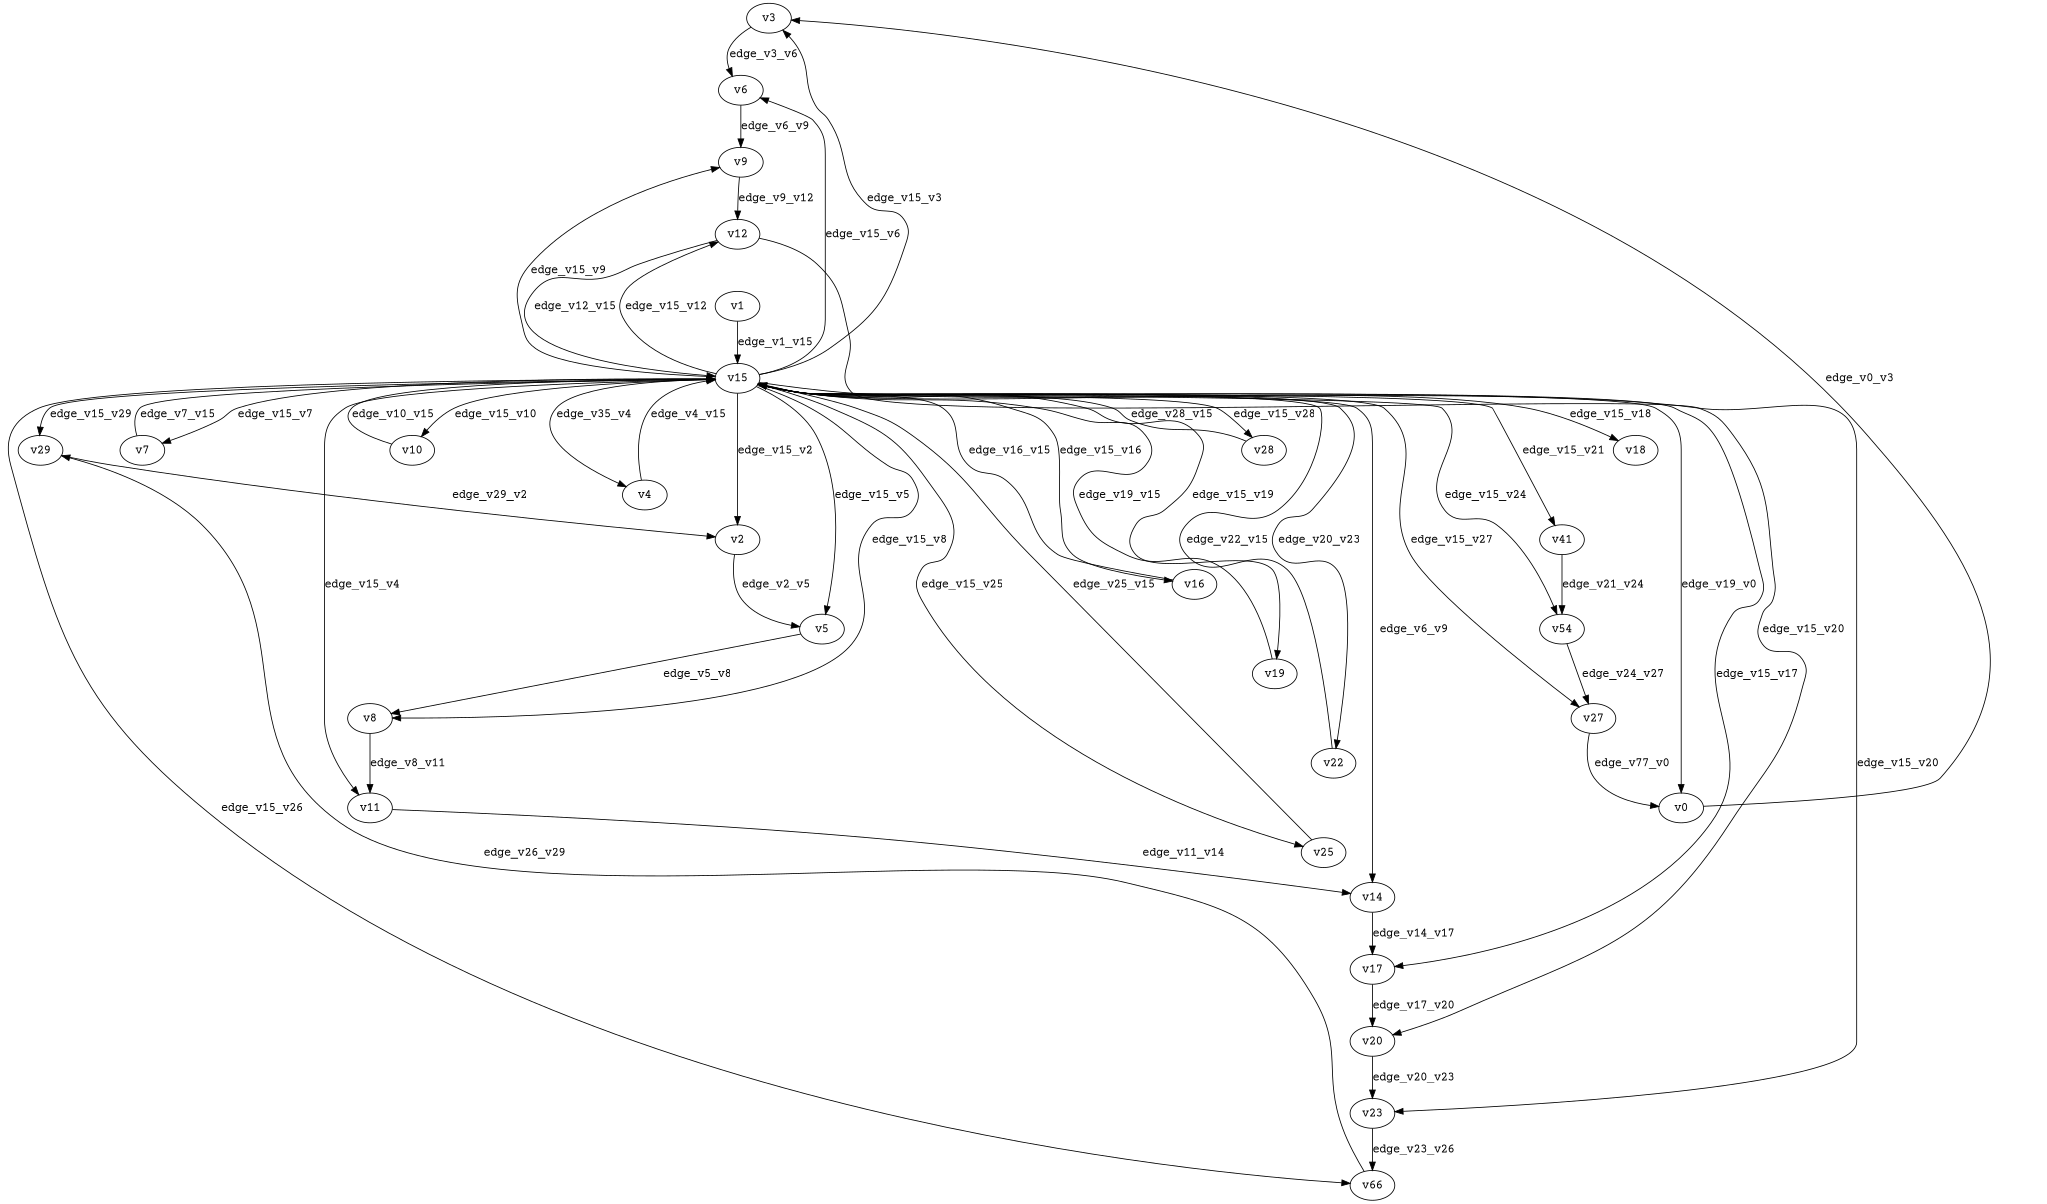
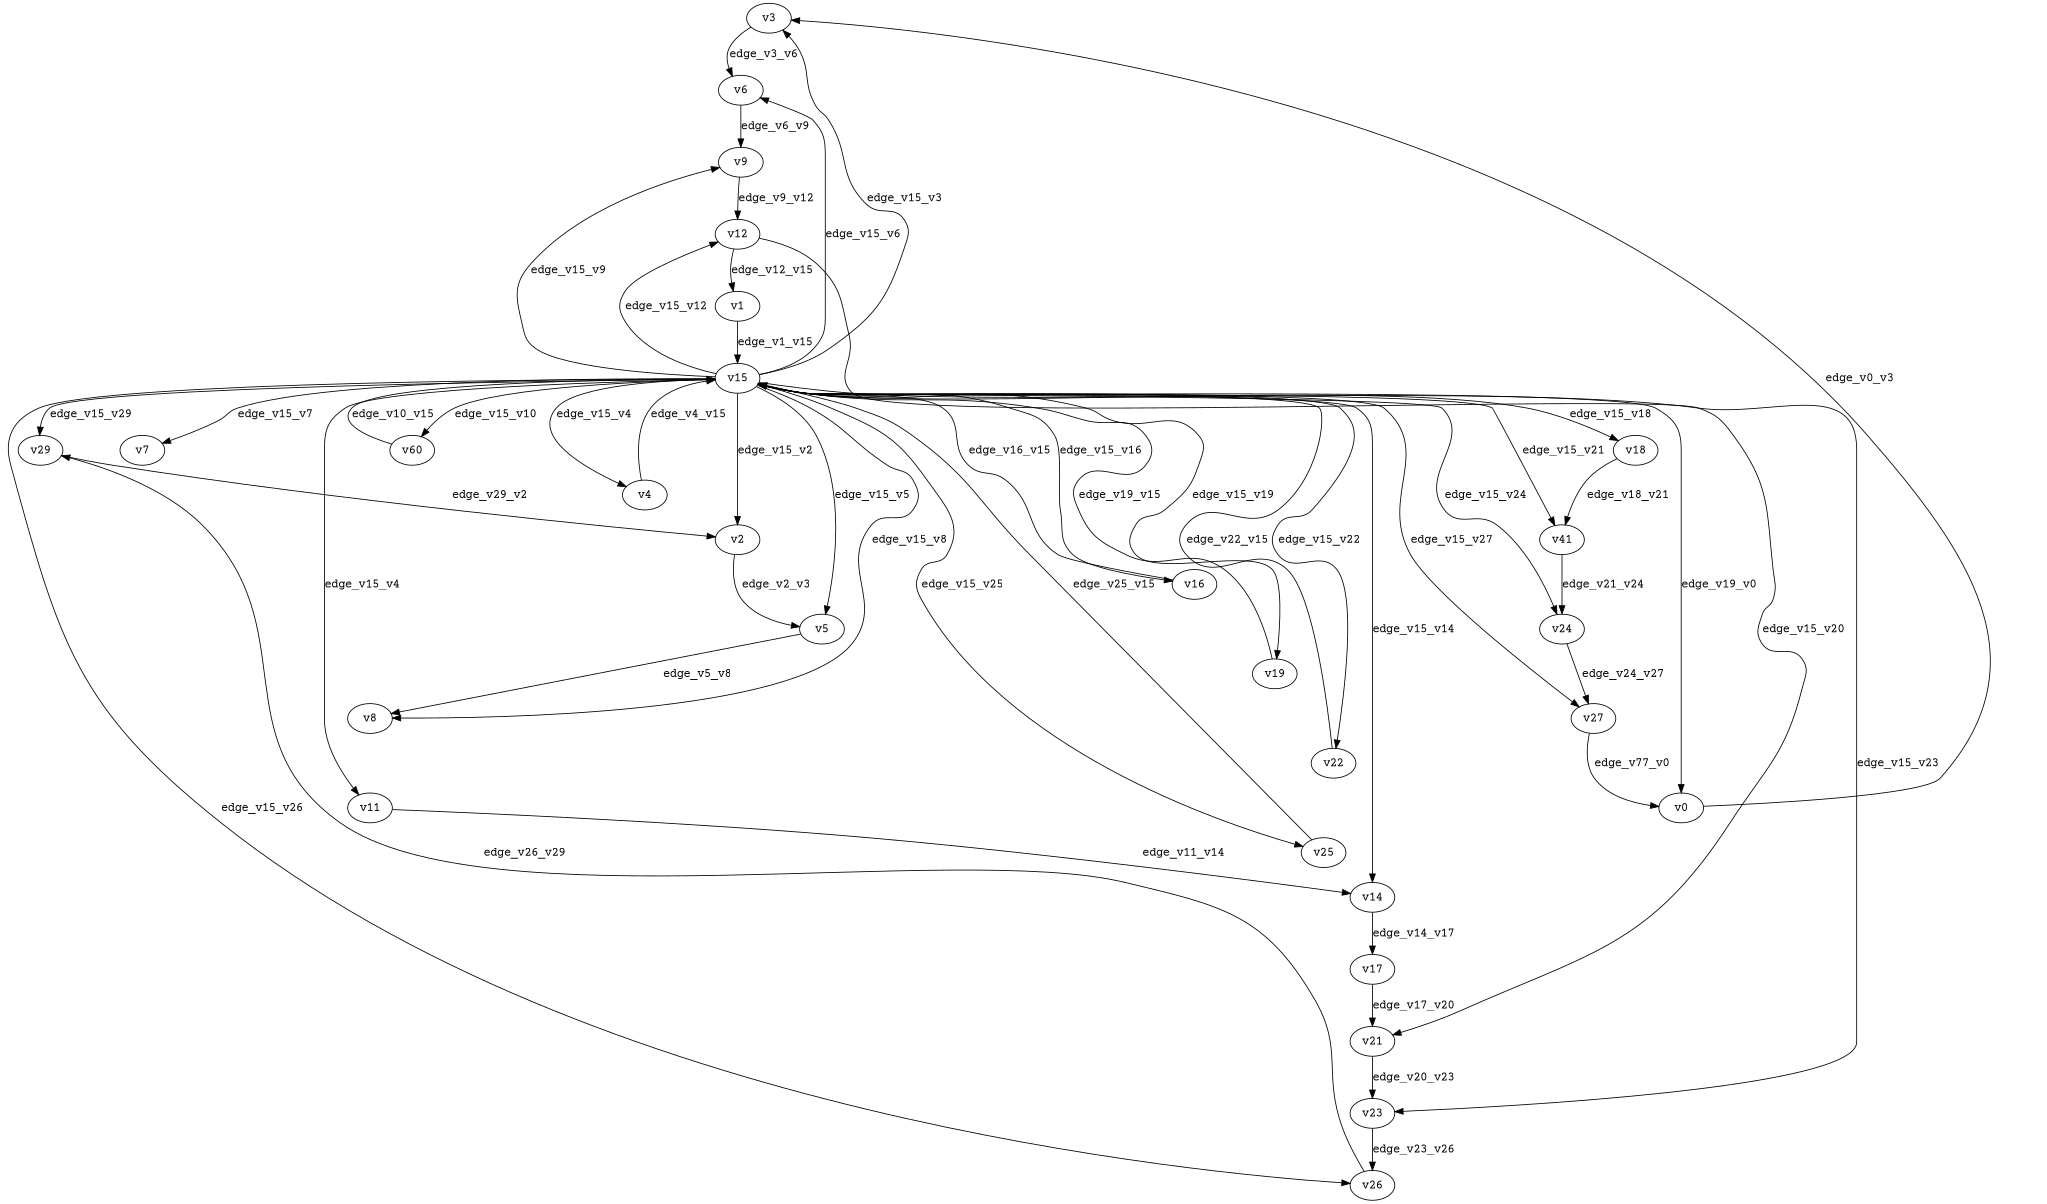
  digraph {
    fontname="Courier Prime"
    node [fontname="Courier Prime" player=0]
    edge [discount=0.030 fontname="Courier Prime" weight=0.33]
    v3 [player=1]
    v0
    v6
    v1 [player=1]
    v15
    v2
    v5 [player=1]
    v4
    v8
    v9 [player=1]
    v7 [player=1]
    v11 [player=1]
    v12
-   v10
+   v10 [label=v60]
    v14
    v17 [player=1]
    v16
    v18
    v19 [player=1]
    n20 [label=v41 player=1]
    v22
    v23 [player=1]
-   v24 [label=v54]
+   v24
    v25 [player=1]
-   v26 [label=v66]
+   v26
    v27 [player=1]
-   v28
    v29 [player=1]
-   v20
+   v20 [label=v21]
    v3 -> v6 [label=edge_v3_v6 weight=-0.82]
    v0 -> v3 [label=edge_v0_v3 weight=0.68]
    v6 -> v9 [label=edge_v6_v9 weight=5.06]
    v1 -> v15 [label=edge_v1_v15 weight=7.06]
    v15 -> v3 [label=edge_v15_v3 weight=0.48]
    v15 -> v0 [label=edge_v19_v0 weight=2.15]
    v15 -> v6 [label=edge_v15_v6 weight=2.25]
    v15 -> v2 [label=edge_v15_v2 weight=9.48]
    v15 -> v5 [label=edge_v15_v5 weight=2.48]
-   v15 -> v4 [label=edge_v35_v4 weight=-5.30]
+   v15 -> v4 [label=edge_v15_v4 weight=-5.30]
    v15 -> v8 [label=edge_v15_v8 weight=-3.55]
    v15 -> v9 [label=edge_v15_v9 weight=-1.69]
    v15 -> v7 [label=edge_v15_v7 weight=-1.08]
    v15 -> v11 [label=edge_v15_v4 weight=1.49]
    v15 -> v12 [label=edge_v15_v12 weight=-5.15]
    v15 -> v10 [label=edge_v15_v10 weight=8.41]
-   v15 -> v14 [label=edge_v6_v9 weight=9.09]
-   v15 -> v17 [label=edge_v15_v17 weight=-3.65]
+   v15 -> v14 [label=edge_v15_v14 weight=9.09]
    v15 -> v16 [label=edge_v15_v16 weight=-2.81]
    v15 -> v18 [label=edge_v15_v18 weight=-1.97]
    v15 -> v19 [label=edge_v15_v19 weight=-1.64]
    v15 -> n20 [label=edge_v15_v21 weight=2.33]
-   v15 -> v22 [label=edge_v20_v23 weight=-4.46]
-   v15 -> v23 [label=edge_v15_v20 weight=1.44]
+   v15 -> v22 [label=edge_v15_v22 weight=-4.46]
+   v15 -> v23 [label=edge_v15_v23 weight=1.44]
    v15 -> v24 [label=edge_v15_v24 weight=-2.95]
    v15 -> v25 [label=edge_v15_v25 weight=-1.02]
    v15 -> v26 [label=edge_v15_v26 weight=-1.19]
    v15 -> v27 [label=edge_v15_v27 weight=-1.40]
-   v15 -> v28 [label=edge_v15_v28 weight=2.89]
    v15 -> v29 [label=edge_v15_v29 weight=9.45]
-   v2 -> v5 [label=edge_v2_v5 weight=1.32]
+   v2 -> v5 [label=edge_v2_v3 weight=1.32]
    v5 -> v8 [label=edge_v5_v8]
    v4 -> v15 [label=edge_v4_v15 weight=-6.56]
-   v8 -> v11 [label=edge_v8_v11 weight=2.59]
    v9 -> v12 [label=edge_v9_v12 weight=2.10]
-   v7 -> v15 [label=edge_v7_v15 weight=1.48]
    v11 -> v14 [label=edge_v11_v14 weight=-2.76]
-   v12 -> v15 [label=edge_v12_v15 weight=-2.75]
+   v12 -> v1 [label=edge_v12_v15 weight=-2.75]
    v12 -> v20 [label=edge_v15_v20 weight=-2.26]
    v10 -> v15 [label=edge_v10_v15 weight=8.00]
    v14 -> v17 [label=edge_v14_v17 weight=6.22]
    v17 -> v20 [label=edge_v17_v20 weight=5.36]
    v16 -> v15 [label=edge_v16_v15 weight=-3.05]
+   v18 -> n20 [label=edge_v18_v21 weight=1.64]
    v19 -> v15 [label=edge_v19_v15 weight=-4.13]
    n20 -> v24 [label=edge_v21_v24 weight=1.66]
    v22 -> v15 [label=edge_v22_v15 weight=-2.90]
    v23 -> v26 [label=edge_v23_v26 weight=3.12]
    v24 -> v27 [label=edge_v24_v27 weight=0.50]
    v25 -> v15 [label=edge_v25_v15 weight=-2.33]
    v26 -> v29 [label=edge_v26_v29]
    v27 -> v0 [label=edge_v77_v0 weight=1.83]
-   v28 -> v15 [label=edge_v28_v15 weight=1.91]
    v29 -> v2 [label=edge_v29_v2 weight=1.69]
    v20 -> v23 [label=edge_v20_v23 weight=4.58]
  }
